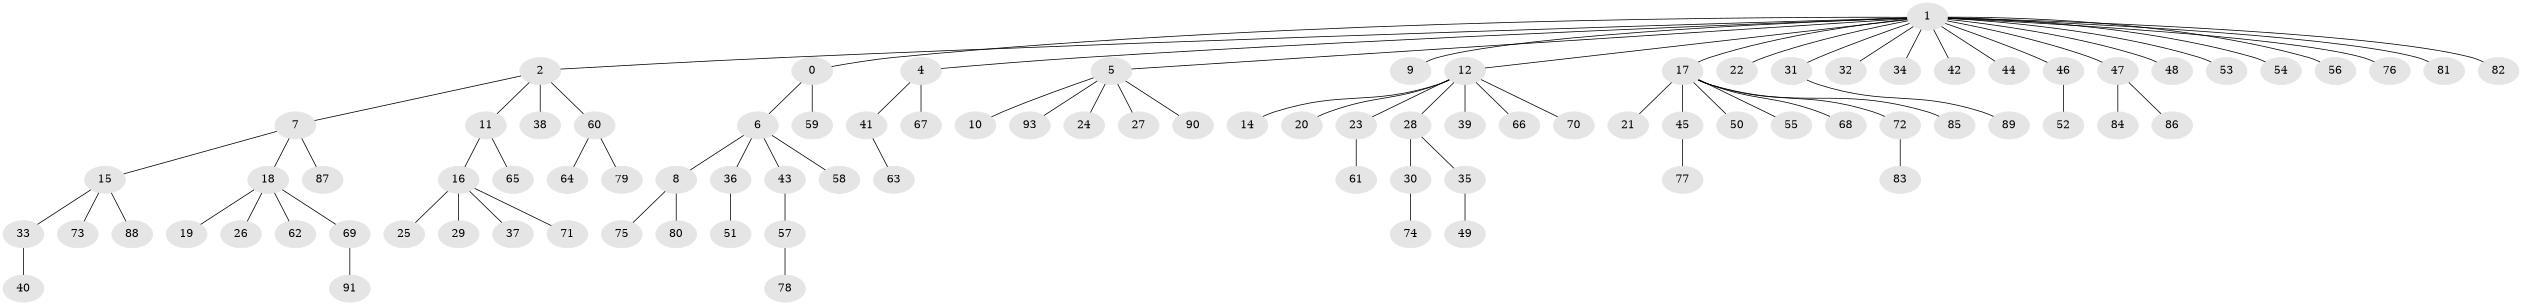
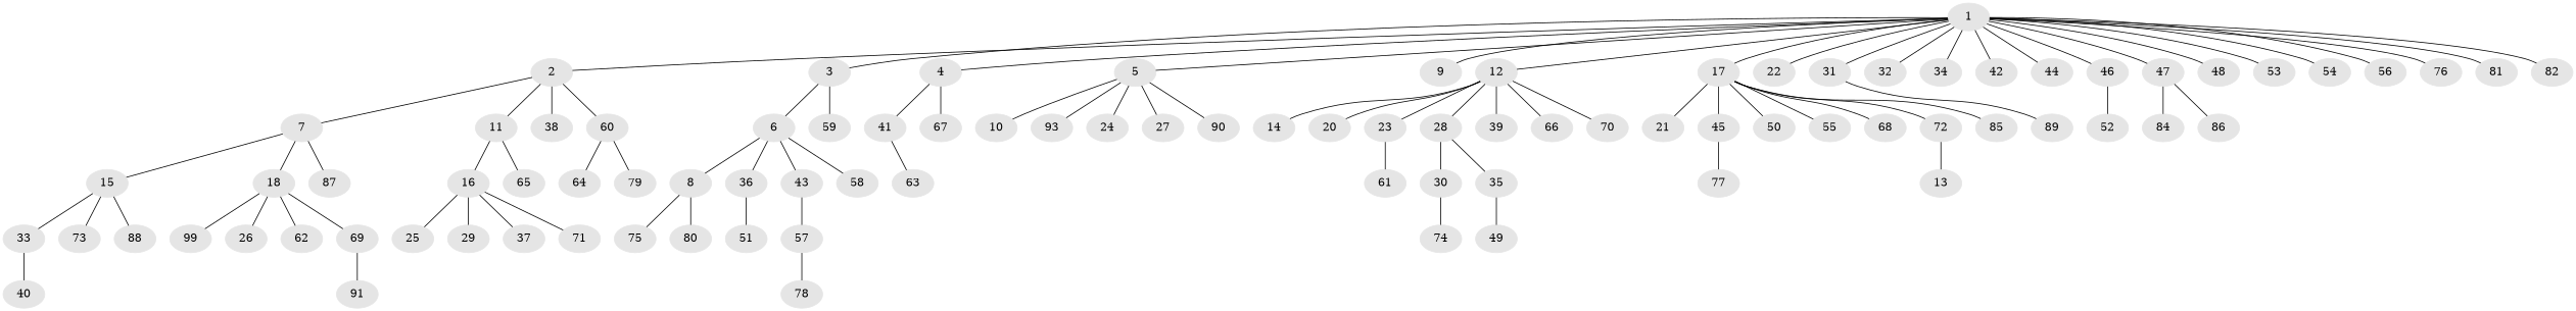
  graph {
    node [color=gray90 style=filled]
    1
    2
-   3 [label=0]
+   3
    4
    5
    9
    12
    17
    22
    31
    32
    34
    42
    44
    46
    47
    48
    53
    54
    56
    76
    81
    82
    7
    11
    38
    60
    6
    59
    41
    67
    10
    n33 [label=93]
    24
    27
    90
    14
    20
    23
    28
    39
    66
    70
    21
    45
    50
    55
    68
    72
    85
    89
    52
    84
    86
    15
    18
    87
    16
    65
    64
    79
    8
    36
    43
    58
    63
    75
    80
    51
    57
    33
    73
    88
-   19
+   19 [label=99]
    26
    62
    69
    25
    29
    37
    71
    61
    30
    35
    40
    77
-   83
+   83 [label=13]
    91
    74
    49
    78
    1 -- 2
    1 -- 3
    1 -- 4
    1 -- 5
    1 -- 9
    1 -- 12
    1 -- 17
    1 -- 22
    1 -- 31
    1 -- 32
    1 -- 34
    1 -- 42
    1 -- 44
    1 -- 46
    1 -- 47
    1 -- 48
    1 -- 53
    1 -- 54
    1 -- 56
    1 -- 76
    1 -- 81
    1 -- 82
    2 -- 7
    2 -- 11
    2 -- 38
    2 -- 60
    3 -- 6
    3 -- 59
    4 -- 41
    4 -- 67
    5 -- 10
    5 -- n33
    5 -- 24
    5 -- 27
    5 -- 90
    12 -- 14
    12 -- 20
    12 -- 23
    12 -- 28
    12 -- 39
    12 -- 66
    12 -- 70
    17 -- 21
    17 -- 45
    17 -- 50
    17 -- 55
    17 -- 68
    17 -- 72
    17 -- 85
    31 -- 89
    46 -- 52
    47 -- 84
    47 -- 86
    7 -- 15
    7 -- 18
    7 -- 87
    11 -- 16
    11 -- 65
    60 -- 64
    60 -- 79
    6 -- 8
    6 -- 36
    6 -- 43
    6 -- 58
    41 -- 63
    23 -- 61
    28 -- 30
    28 -- 35
    45 -- 77
    72 -- 83
    15 -- 33
    15 -- 73
    15 -- 88
    18 -- 19
    18 -- 26
    18 -- 62
    18 -- 69
    16 -- 25
    16 -- 29
    16 -- 37
    16 -- 71
    8 -- 75
    8 -- 80
    36 -- 51
    43 -- 57
    57 -- 78
    33 -- 40
    69 -- 91
    30 -- 74
    35 -- 49
  }
